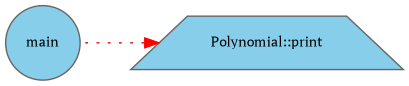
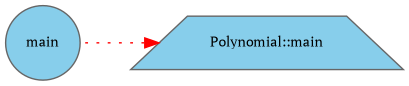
  digraph {
    rankdir=RL
    fontname="PT Serif"
    node [fillcolor=skyblue fontname="PT Serif" fontsize=10 style=filled]
-   n1 [color=gray40 fontcolor=black height=0.2 label="Polynomial::print" shape=trapezium width=0.4]
+   n1 [color=gray40 fontcolor=black height=0.2 label="Polynomial::main" shape=trapezium width=0.4]
    n2 [color=grey40 height=0.2 label=main shape=circle width=0.4]
    n1 -> n2 [color=red dir=back fontname="PT Serif" fontsize=10 labelfontname=Helvetica labelfontsize=10 style=dotted]
  }
